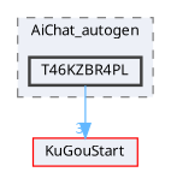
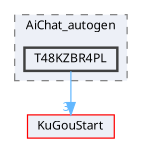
  digraph {
    compound=true
    fontname="Noto Sans"
    node [fillcolor="#edf0f7" fontname="Noto Sans" fontsize=10 shape=box]
-   n1 [color=grey25 height=0.2 label=T46KZBR4PL style="filled,bold" width=0.4]
+   n1 [color=grey25 height=0.2 label=T48KZBR4PL style="filled,bold" width=0.4]
    n2 [color=red height=0.2 label=KuGouStart style=filled width=0.4]
    subgraph cluster_1 {
      bgcolor="#edf0f7"
      fontsize=10
      label=AiChat_autogen
      pencolor=grey50
      style="filled,dashed"
      n1
    }
    n1 -> n2 [color=steelblue1 fontcolor=steelblue1 fontname="Noto Sans" fontsize=10 headlabel=3 labeldistance=1.5 labelfontname=Helvetica labelfontsize=10]
  }
